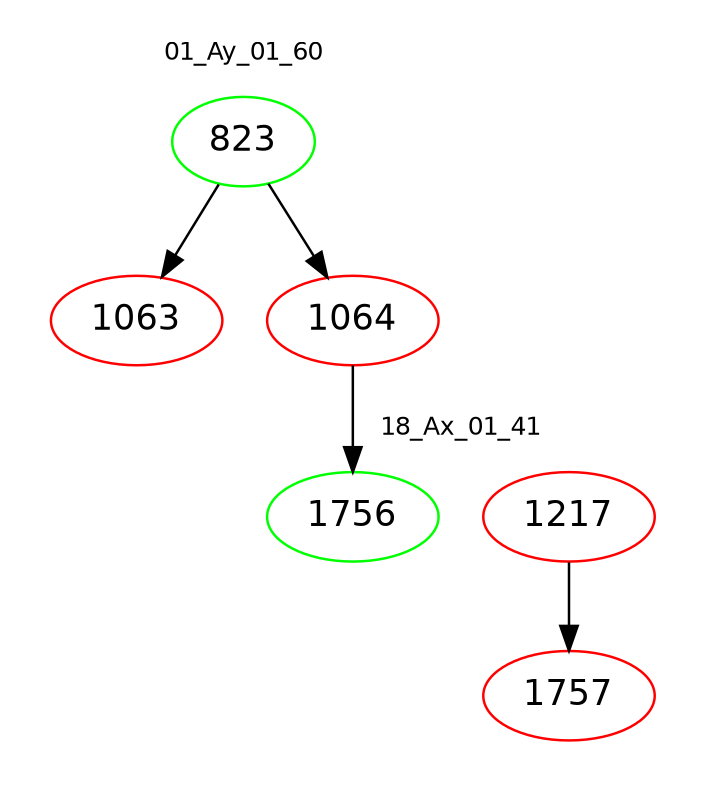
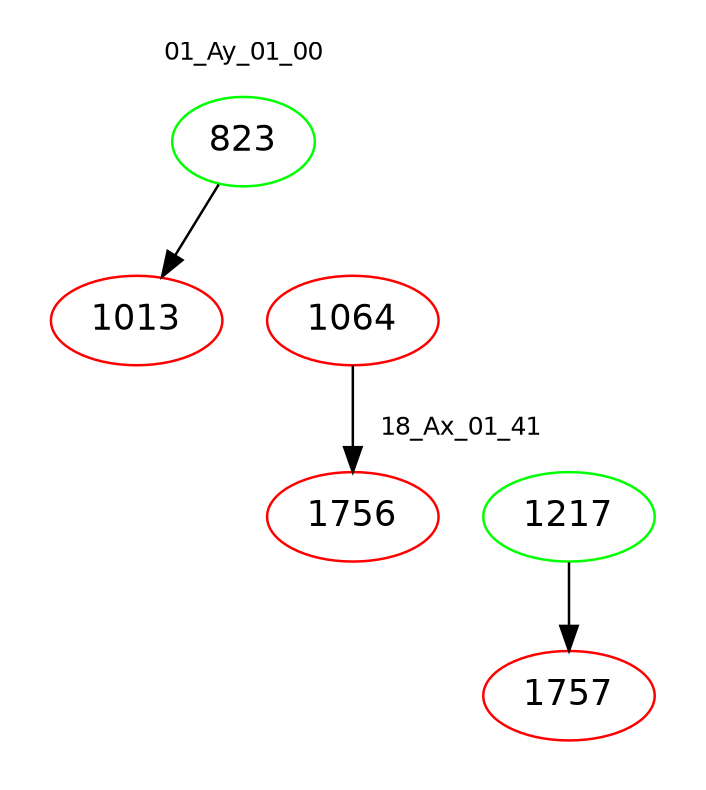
  digraph {
    fontname="DejaVu Sans"
    node [color=red fontname="DejaVu Sans"]
    edge [color=black fontname="DejaVu Sans"]
    n1 [color=green label=823]
-   n2 [label=1063]
+   n2 [label=1013]
    n3 [label=1064]
-   n4 [label=1217]
-   n5 [color=green label=1756]
+   n4 [color=green label=1217]
+   n5 [label=1756]
    n6 [label=1757]
    subgraph cluster_1 {
      color=white
      fontsize=10
-     label="01_Ay_01_60"
+     label="01_Ay_01_00"
      n1
      n2
      n3
    }
    subgraph cluster_2 {
      color=white
      fontsize=10
      label="18_Ax_01_41"
      n4
      n5
      n6
    }
    n1 -> n2
-   n1 -> n3
    n3 -> n5
    n4 -> n6
  }
